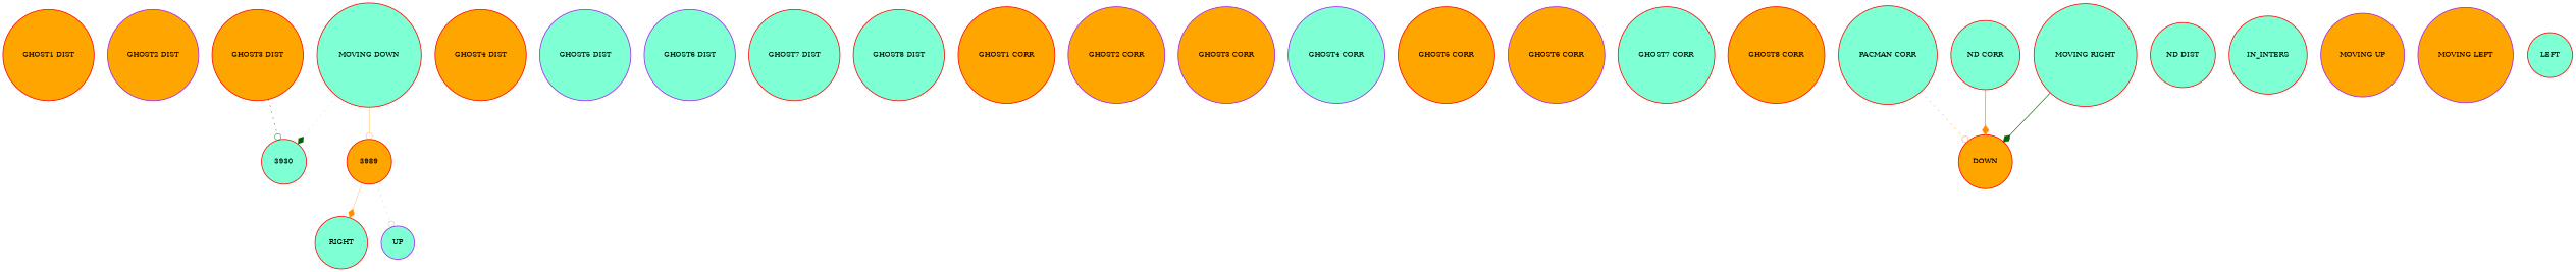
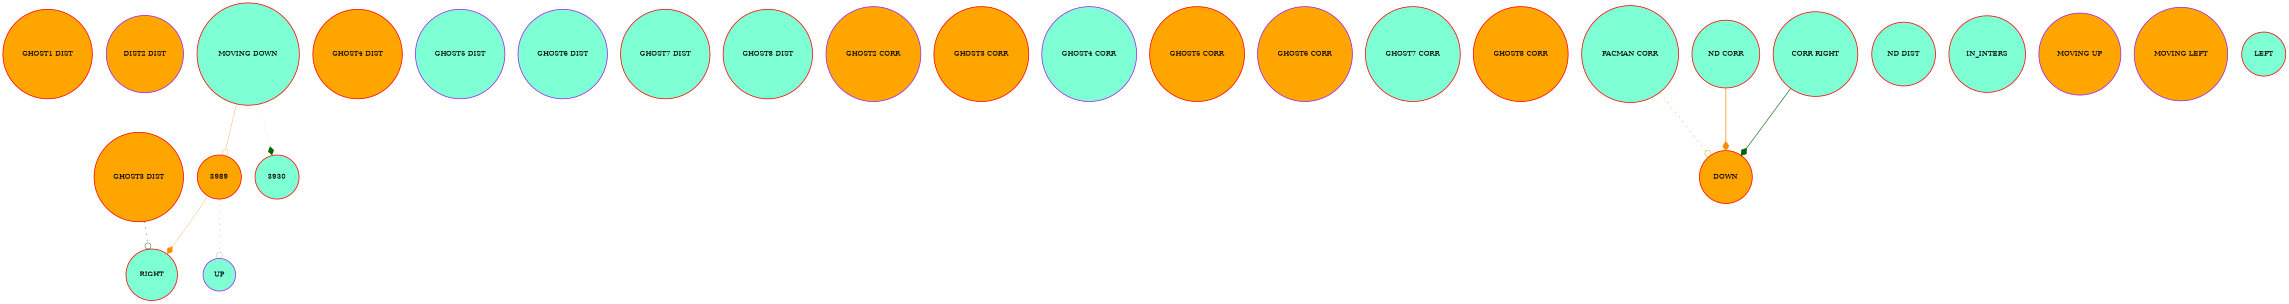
  digraph {
    node [bgcolor=black color=red fillcolor=aquamarine fontsize=9 shape=circle style=filled]
    edge [arrowhead=odot color=darkgreen style=dotted]
    "GHOST1 DIST" [fillcolor=orange height=0.2 width=0.2]
-   "GHOST2 DIST" [color=purple fillcolor=orange height=0.2 width=0.2]
+   "GHOST2 DIST" [color=purple fillcolor=orange height=0.2 width=0.2 label="DIST2 DIST"]
    "GHOST3 DIST" [fillcolor=orange height=0.2 width=0.2]
    RIGHT [height=0.2 width=0.2]
    "GHOST4 DIST" [fillcolor=orange height=0.2 width=0.2]
    "GHOST5 DIST" [color=purple height=0.2 width=0.2]
    "GHOST6 DIST" [color=purple height=0.2 width=0.2]
    "GHOST7 DIST" [height=0.2 width=0.2]
    "GHOST8 DIST" [height=0.2 width=0.2]
-   "GHOST1 CORR" [fillcolor=orange height=0.2 width=0.2]
    "GHOST2 CORR" [color=purple fillcolor=orange height=0.2 width=0.2]
-   "GHOST3 CORR" [color=purple fillcolor=orange height=0.2 width=0.2]
+   "GHOST3 CORR" [fillcolor=orange height=0.2 width=0.2]
    "GHOST4 CORR" [color=purple height=0.2 width=0.2]
    "GHOST5 CORR" [fillcolor=orange height=0.2 width=0.2]
    "GHOST6 CORR" [color=purple fillcolor=orange height=0.2 width=0.2]
    "GHOST7 CORR" [height=0.2 width=0.2]
    "GHOST8 CORR" [fillcolor=orange height=0.2 width=0.2]
    "PACMAN CORR" [height=0.2 width=0.2]
    DOWN [fillcolor=orange height=0.2 width=0.2]
    "ND CORR" [height=0.2 width=0.2]
    "ND DIST" [height=0.2 width=0.2]
    IN_INTERS [height=0.2 width=0.2]
    "MOVING UP" [color=purple fillcolor=orange height=0.2 width=0.2]
    "MOVING DOWN" [height=0.2 width=0.2]
    3989 [fillcolor=orange height=0.2 width=0.2]
    3930 [height=0.2 width=0.2]
    UP [color=purple height=0.2 width=0.2]
-   "MOVING RIGHT" [height=0.2 width=0.2]
+   "MOVING RIGHT" [height=0.2 width=0.2 label="CORR RIGHT"]
    "MOVING LEFT" [color=purple fillcolor=orange height=0.2 width=0.2]
    LEFT [height=0.2 width=0.2]
-   "GHOST3 DIST" -> 3930 [penwidth=0.580467658892734]
+   "GHOST3 DIST" -> RIGHT [penwidth=0.580467658892734]
    "PACMAN CORR" -> DOWN [color=darkorange penwidth=0.5494554957376406]
    "ND CORR" -> DOWN [arrowhead=diamond color=darkorange penwidth=0.9404441112796472 style=solid]
    "MOVING DOWN" -> 3989 [color=darkorange penwidth=0.4012691572367312 style=solid]
    "MOVING DOWN" -> 3930 [arrowhead=diamond penwidth=0.12731089946902713]
    3989 -> RIGHT [arrowhead=diamond color=darkorange penwidth=0.33654349967280783 style=solid]
    3989 -> UP [penwidth=0.1955841932385432]
    "MOVING RIGHT" -> DOWN [arrowhead=diamond penwidth=0.7926686159232409 style=solid]
  }
